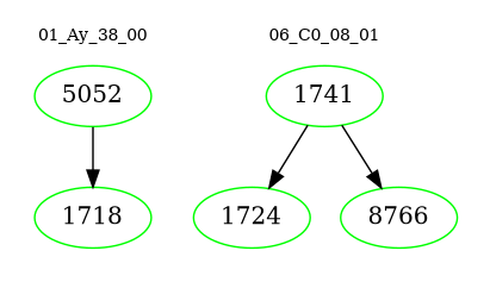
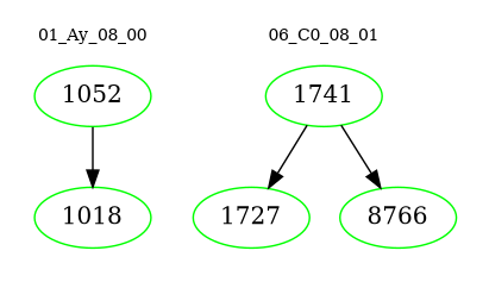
  digraph {
    node [color=green]
    edge [color=black]
-   n1 [label=5052]
-   n2 [label=1718]
+   n1 [label=1052]
+   n2 [label=1018]
    n3 [label=1741]
-   n4 [label=1724]
+   n4 [label=1727]
    n5 [label=8766]
    subgraph cluster_1 {
      color=white
      fontsize=10
-     label="01_Ay_38_00"
+     label="01_Ay_08_00"
      n1
      n2
    }
    subgraph cluster_2 {
      color=white
      fontsize=10
      label="06_C0_08_01"
      n3
      n4
      n5
    }
    n1 -> n2
    n3 -> n4
    n3 -> n5
  }
